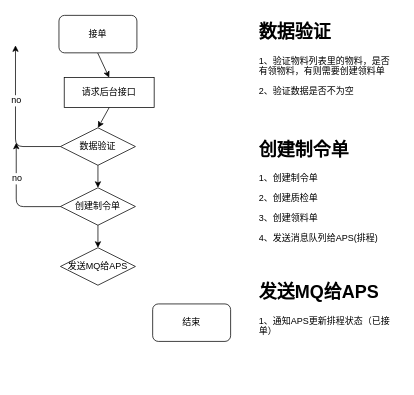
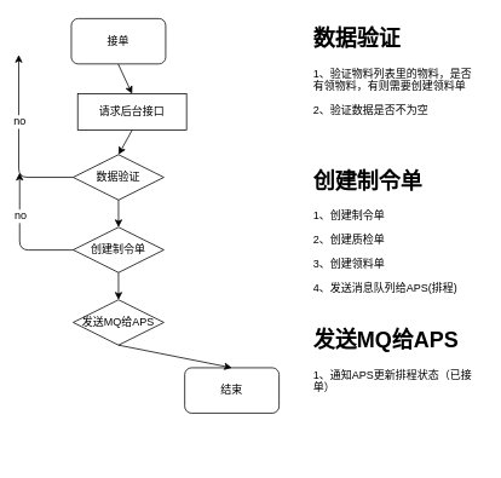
  <mxCell id="0" />
  <mxCell id="1" parent="0" />
  <mxCell id="2" value="" style="endArrow=classic;html=1;exitX=0.5;exitY=1;exitPerimeter=0;entryX=0.5;entryY=0;" parent="1" target="3" edge="1"><mxGeometry width="50" height="50" relative="1" as="geometry"><mxPoint x="129.667" y="70.167" as="sourcePoint" /><mxPoint x="130" y="120" as="targetPoint" /></mxGeometry></mxCell>
  <mxCell id="3" value="请求后台接口" style="rounded=0;whiteSpace=wrap;html=1;" parent="1" vertex="1"><mxGeometry x="85" y="103" width="120" height="40" as="geometry" /></mxCell>
  <mxCell id="4" value="接单" style="rounded=1;whiteSpace=wrap;html=1;" parent="1" vertex="1"><mxGeometry x="78" y="20" width="104" height="50" as="geometry" /></mxCell>
  <mxCell id="5" value="" style="endArrow=classic;html=1;exitX=0.5;exitY=1;" parent="1" source="3" edge="1"><mxGeometry width="50" height="50" relative="1" as="geometry"><mxPoint x="70" y="230" as="sourcePoint" /><mxPoint x="130" y="170" as="targetPoint" /></mxGeometry></mxCell>
  <mxCell id="6" value="数据验证" style="rhombus;whiteSpace=wrap;html=1;" parent="1" vertex="1"><mxGeometry x="80" y="170" width="100" height="50" as="geometry" /></mxCell>
  <mxCell id="7" value="" style="endArrow=classic;html=1;exitX=0.5;exitY=1;" parent="1" source="6" edge="1"><mxGeometry width="50" height="50" relative="1" as="geometry"><mxPoint x="70" y="310" as="sourcePoint" /><mxPoint x="130" y="250" as="targetPoint" /></mxGeometry></mxCell>
  <mxCell id="8" value="" style="edgeStyle=segmentEdgeStyle;endArrow=classic;html=1;exitX=0;exitY=0.5;" parent="1" source="6" edge="1"><mxGeometry width="50" height="50" relative="1" as="geometry"><mxPoint x="80" y="215" as="sourcePoint" /><mxPoint x="20" y="60" as="targetPoint" /></mxGeometry></mxCell>
  <mxCell id="9" value="no" style="text;html=1;resizable=0;points=[];align=center;verticalAlign=middle;labelBackgroundColor=#ffffff;" parent="8" vertex="1" connectable="0"><mxGeometry x="-0.013" y="5" relative="1" as="geometry"><mxPoint x="5.5" y="-25.5" as="offset" /></mxGeometry></mxCell>
  <mxCell id="10" value="创建制令单" style="rhombus;whiteSpace=wrap;html=1;" parent="1" vertex="1"><mxGeometry x="80" y="250" width="100" height="50" as="geometry" /></mxCell>
  <mxCell id="11" value="&lt;h1&gt;数据验证&lt;/h1&gt;&lt;p&gt;1、验证物料列表里的物料，是否有领物料，有则需要创建领料单&lt;/p&gt;&lt;p&gt;2、验证数据是否不为空&lt;/p&gt;" style="text;html=1;strokeColor=none;fillColor=none;spacing=5;spacingTop=-20;whiteSpace=wrap;overflow=hidden;rounded=0;" parent="1" vertex="1"><mxGeometry x="340" y="23" width="190" height="120" as="geometry" /></mxCell>
  <mxCell id="12" value="&lt;h1&gt;创建制令单&lt;/h1&gt;&lt;p&gt;1、创建制令单&lt;/p&gt;&lt;p&gt;2、创建质检单&lt;/p&gt;&lt;p&gt;3、创建领料单&lt;/p&gt;&lt;p&gt;4、发送消息队列给APS(排程)&lt;/p&gt;" style="text;html=1;strokeColor=none;fillColor=none;spacing=5;spacingTop=-20;whiteSpace=wrap;overflow=hidden;rounded=0;" parent="1" vertex="1"><mxGeometry x="340" y="180" width="190" height="150" as="geometry" /></mxCell>
  <mxCell id="13" value="" style="endArrow=classic;html=1;exitX=0.5;exitY=1;" parent="1" source="10" edge="1"><mxGeometry width="50" height="50" relative="1" as="geometry"><mxPoint x="10" y="380" as="sourcePoint" /><mxPoint x="130" y="330" as="targetPoint" /></mxGeometry></mxCell>
  <mxCell id="14" value="" style="edgeStyle=segmentEdgeStyle;endArrow=classic;html=1;exitX=0;exitY=0.5;" parent="1" edge="1"><mxGeometry width="50" height="50" relative="1" as="geometry"><mxPoint x="80.167" y="275.167" as="sourcePoint" /><mxPoint x="21" y="190" as="targetPoint" /></mxGeometry></mxCell>
  <mxCell id="15" value="no" style="text;html=1;resizable=0;points=[];align=center;verticalAlign=middle;labelBackgroundColor=#ffffff;" parent="14" vertex="1" connectable="0"><mxGeometry x="-0.013" y="5" relative="1" as="geometry"><mxPoint x="5.5" y="-25.5" as="offset" /></mxGeometry></mxCell>
  <mxCell id="16" value="发送MQ给APS" style="rhombus;whiteSpace=wrap;html=1;" parent="1" vertex="1"><mxGeometry x="80" y="330" width="100" height="50" as="geometry" /></mxCell>
- <mxCell id="17" value="&lt;h1&gt;发送MQ给APS&lt;/h1&gt;&lt;p&gt;1、通知APS更新排程状态（已接单）&lt;/p&gt;" style="text;html=1;strokeColor=none;fillColor=none;spacing=5;spacingTop=-20;whiteSpace=wrap;overflow=hidden;rounded=0;" parent="1" vertex="1"><mxGeometry x="340" y="370" width="190" height="150" as="geometry" /></mxCell>
+ <mxCell id="17" value="&lt;h1&gt;发送MQ给APS&lt;/h1&gt;&lt;p&gt;1、通知APS更新排程状态（已接单）&lt;/p&gt;" style="text;html=1;strokeColor=none;fillColor=none;spacing=5;spacingTop=-20;whiteSpace=wrap;overflow=hidden;rounded=0;" parent="1" vertex="1"><mxGeometry x="340" y="355" width="190" height="150" as="geometry" /></mxCell>
  <mxCell id="18" value="结束" style="rounded=1;whiteSpace=wrap;html=1;" parent="1" vertex="1"><mxGeometry x="203" y="405" width="104" height="50" as="geometry" /></mxCell>
+ <mxCell id="19" value="" style="endArrow=classic;html=1;entryX=0.5;entryY=0;exitX=0.5;exitY=1;" parent="1" source="16" target="18" edge="1"><mxGeometry width="50" height="50" relative="1" as="geometry"><mxPoint x="10" y="530" as="sourcePoint" /><mxPoint x="60" y="480" as="targetPoint" /></mxGeometry></mxCell>
